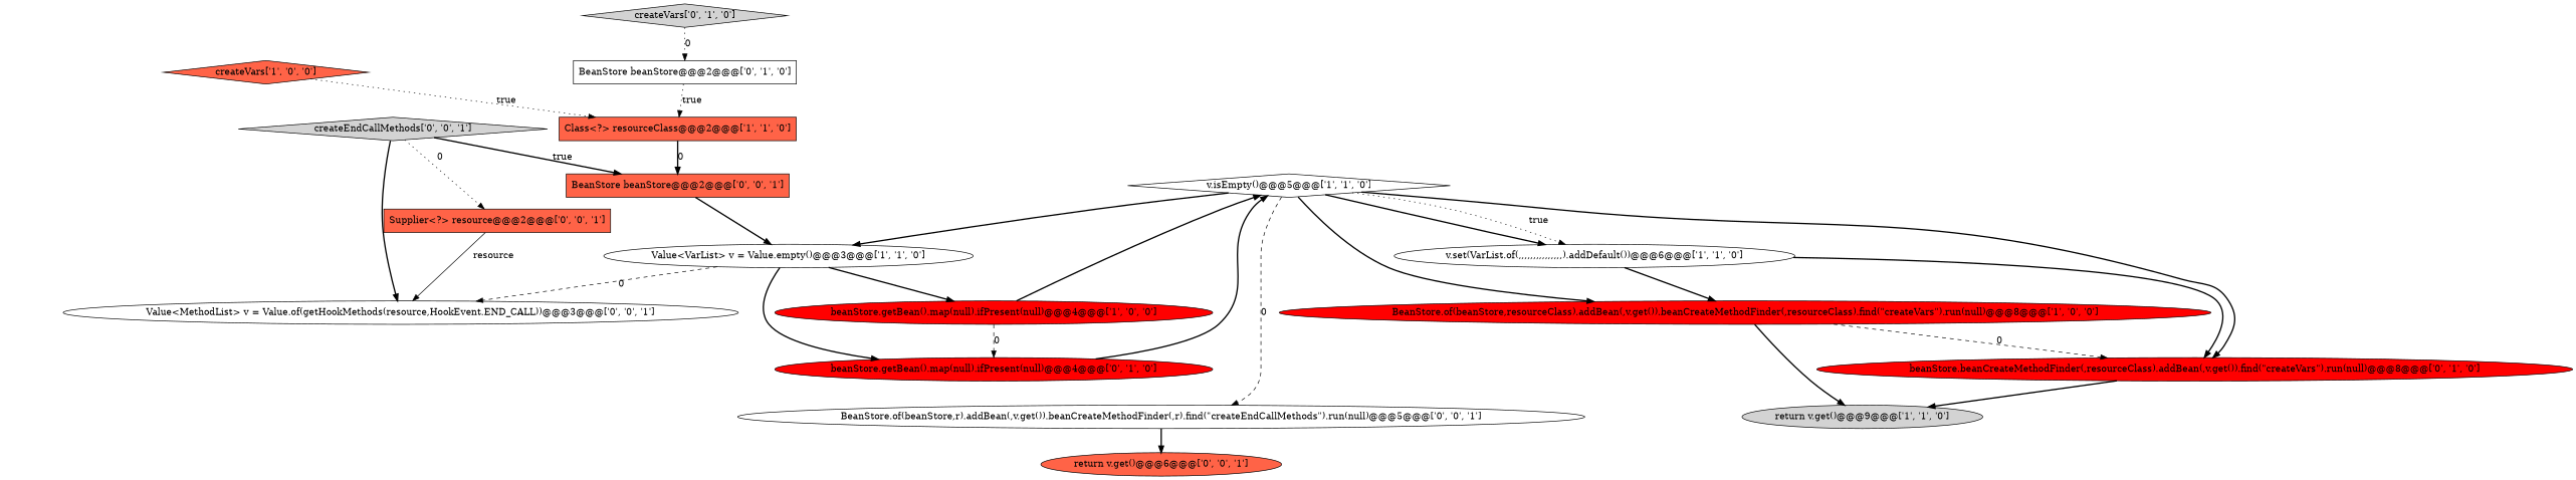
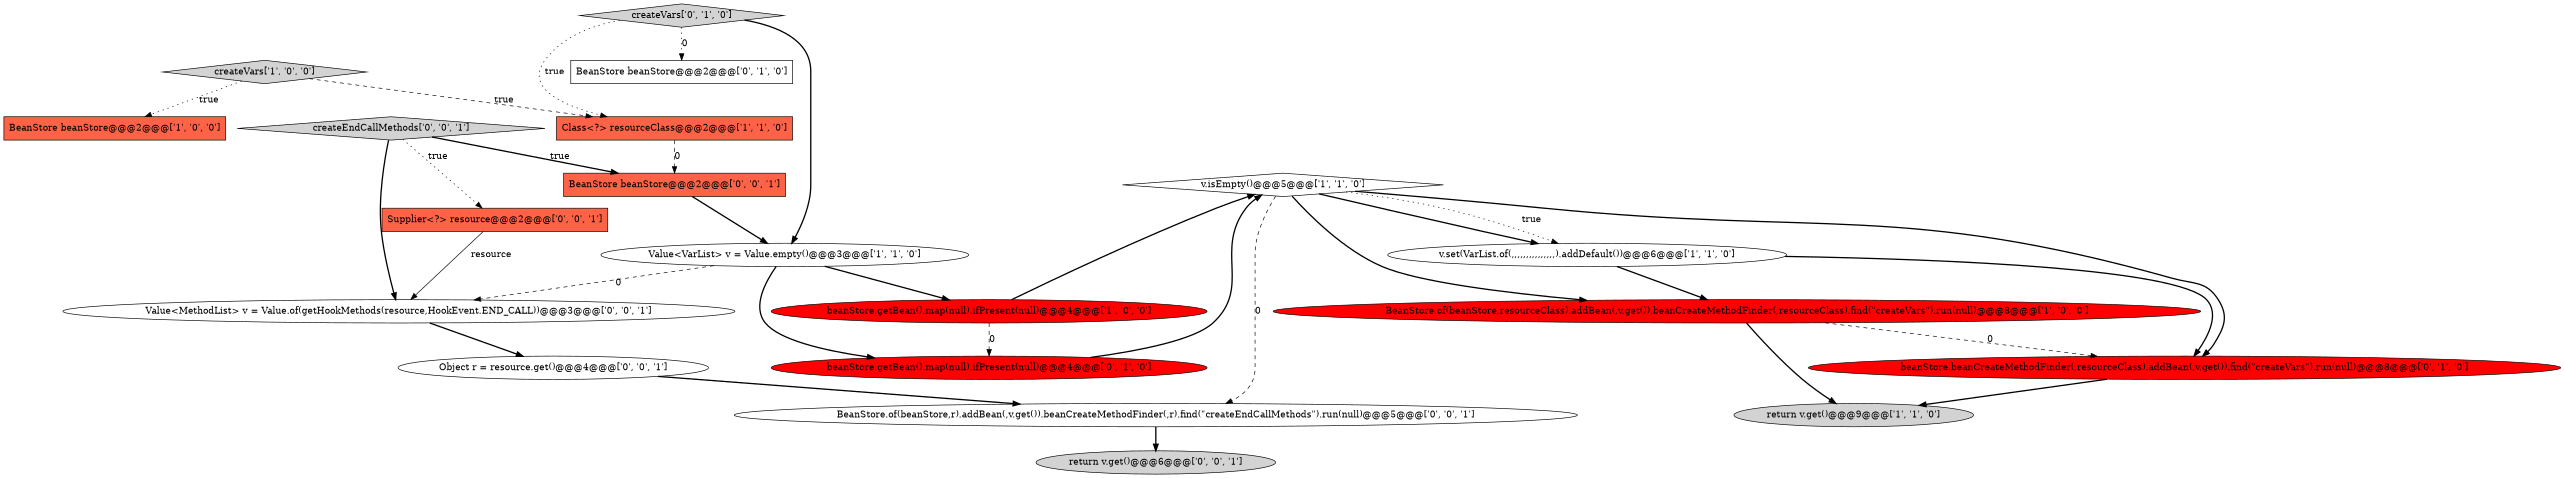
  digraph {
    node [fillcolor=white shape=ellipse style=filled]
    edge [style=bold]
-   n1 [fillcolor=tomato label="return v.get()@@@6@@@['0', '0', '1']"]
+   n1 [fillcolor=lightgray label="return v.get()@@@6@@@['0', '0', '1']"]
    n2 [fillcolor=red label="BeanStore.of(beanStore,resourceClass).addBean(,v.get()).beanCreateMethodFinder(,resourceClass).find(\"createVars\").run(null)@@@8@@@['1', '0', '0']"]
    n3 [fillcolor=red label="beanStore.beanCreateMethodFinder(,resourceClass).addBean(,v.get()).find(\"createVars\").run(null)@@@8@@@['0', '1', '0']"]
    n4 [fillcolor=lightgray label="return v.get()@@@9@@@['1', '1', '0']"]
-   n5 [fillcolor=tomato label="createVars['1', '0', '0']" shape=diamond]
+   n5 [fillcolor=lightgray label="createVars['1', '0', '0']" shape=diamond]
    n6 [fillcolor=tomato label="Class<?> resourceClass@@@2@@@['1', '1', '0']" shape=box]
+   n7 [fillcolor=tomato label="BeanStore beanStore@@@2@@@['1', '0', '0']" shape=box]
    n8 [label="Value<VarList> v = Value.empty()@@@3@@@['1', '1', '0']"]
    n9 [fillcolor=red label="beanStore.getBean().map(null).ifPresent(null)@@@4@@@['0', '1', '0']"]
    n10 [fillcolor=red label="beanStore.getBean().map(null).ifPresent(null)@@@4@@@['1', '0', '0']"]
    n11 [label="Value<MethodList> v = Value.of(getHookMethods(resource,HookEvent.END_CALL))@@@3@@@['0', '0', '1']"]
    n12 [fillcolor=tomato label="BeanStore beanStore@@@2@@@['0', '0', '1']" shape=box]
    n13 [label="BeanStore beanStore@@@2@@@['0', '1', '0']" shape=box]
    n14 [label="v.isEmpty()@@@5@@@['1', '1', '0']" shape=diamond]
+   n15 [label="Object r = resource.get()@@@4@@@['0', '0', '1']"]
    n16 [label="v.set(VarList.of(,,,,,,,,,,,,,,,).addDefault())@@@6@@@['1', '1', '0']"]
    n17 [label="BeanStore.of(beanStore,r).addBean(,v.get()).beanCreateMethodFinder(,r).find(\"createEndCallMethods\").run(null)@@@5@@@['0', '0', '1']"]
    n18 [fillcolor=lightgray label="createEndCallMethods['0', '0', '1']" shape=diamond]
    n19 [fillcolor=tomato label="Supplier<?> resource@@@2@@@['0', '0', '1']" shape=box]
    n20 [fillcolor=lightgray label="createVars['0', '1', '0']" shape=diamond]
    n2 -> n3 [label=0 style=dashed]
    n2 -> n4
    n3 -> n4
-   n5 -> n6 [label=true style=dotted]
-   n6 -> n12 [label=0]
+   n5 -> n6 [label=true style=dashed]
+   n5 -> n7 [label=true style=dotted]
+   n6 -> n12 [label=0 style=dashed]
    n8 -> n9
    n8 -> n10
    n8 -> n11 [label=0 style=dashed]
    n9 -> n14
    n10 -> n9 [label=0 style=dashed]
    n10 -> n14
+   n11 -> n15
    n12 -> n8
    n14 -> n2
    n14 -> n3
    n14 -> n16
    n14 -> n16 [label=true style=dotted]
    n14 -> n17 [label=0 style=dashed]
+   n15 -> n17
    n16 -> n2
    n16 -> n3
    n17 -> n1
    n18 -> n11
    n18 -> n12 [label=true]
-   n18 -> n19 [label=0 style=dotted]
+   n18 -> n19 [label=true style=dotted]
    n19 -> n11 [label=resource style=solid]
-   n13 -> n6 [label=true style=dotted]
-   n14 -> n8
+   n20 -> n6 [label=true style=dotted]
+   n20 -> n8
    n20 -> n13 [label=0 style=dotted]
  }
